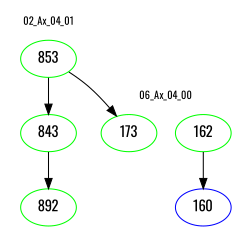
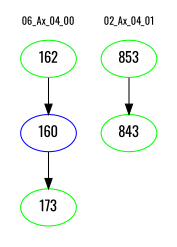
  digraph {
    fontname=Oswald
    node [color=green fontname=Oswald]
    edge [color=black fontname=Oswald]
    n1 [label=162]
    n2 [color=blue label=160]
    n3 [label=173]
    n4 [label=853]
    n5 [label=843]
-   n6 [label=892]
    subgraph cluster_1 {
      color=white
      fontsize=10
      label="06_Ax_04_00"
      n1
      n2
      n3
    }
    subgraph cluster_2 {
      color=white
      fontsize=10
      label="02_Ax_04_01"
      n4
      n5
-     n6
    }
    n1 -> n2
-   n4 -> n3
+   n2 -> n3
    n4 -> n5
-   n5 -> n6
  }
